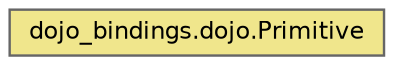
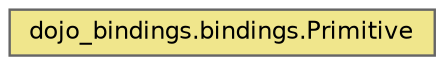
  digraph {
    rankdir=LR
-   n1 [color=grey40 fillcolor=khaki fontname=Helvetica fontsize=10 height=0.2 label="dojo_bindings.dojo.Primitive" shape=box style=filled width=0.4]
+   n1 [color=grey40 fillcolor=khaki fontname=Helvetica fontsize=10 height=0.2 label="dojo_bindings.bindings.Primitive" shape=box style=filled width=0.4]
  }
